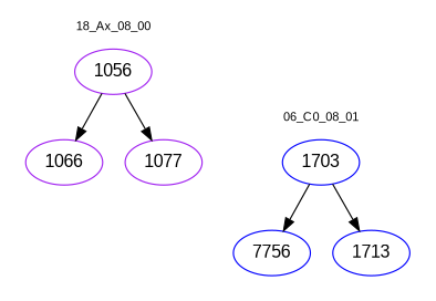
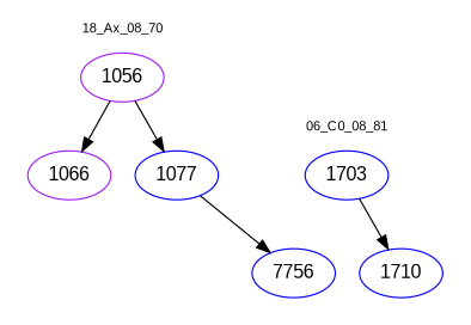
  digraph {
    fontname="Liberation Sans"
    node [color=purple fontname="Liberation Sans"]
    edge [color=black fontname="Liberation Sans"]
    n1 [label=1056]
    n2 [label=1066]
-   n3 [label=1077]
+   n3 [color=blue label=1077]
    n4 [color=blue label=1703]
-   n5 [color=blue label=1713]
+   n5 [color=blue label=1710]
    n6 [color=blue label=7756]
    subgraph cluster_1 {
      color=white
      fontsize=10
-     label="18_Ax_08_00"
+     label="18_Ax_08_70"
      n1
      n2
      n3
    }
    subgraph cluster_2 {
      color=white
      fontsize=10
-     label="06_C0_08_01"
+     label="06_C0_08_81"
      n4
      n5
      n6
    }
    n1 -> n2
    n1 -> n3
    n4 -> n5
-   n4 -> n6
+   n3 -> n6
  }
